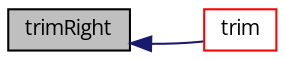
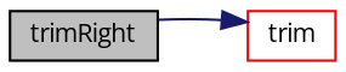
  digraph {
    rankdir=LR
    fontname="Open Sans"
    node [fontname="Open Sans" fontsize=10 shape=record]
    n1 [color=black fillcolor=grey75 fontcolor=black height=0.2 label=trimRight style=filled width=0.4]
    n2 [color=red height=0.2 label=trim width=0.4]
-   n1 -> n2 [color=midnightblue dir=back fontname="Open Sans" fontsize=10 labelfontname=FreeSans labelfontsize=10 style=solid]
+   n2 -> n1 [color=midnightblue dir=back fontname="Open Sans" fontsize=10 labelfontname=FreeSans labelfontsize=10 style=solid]
  }
